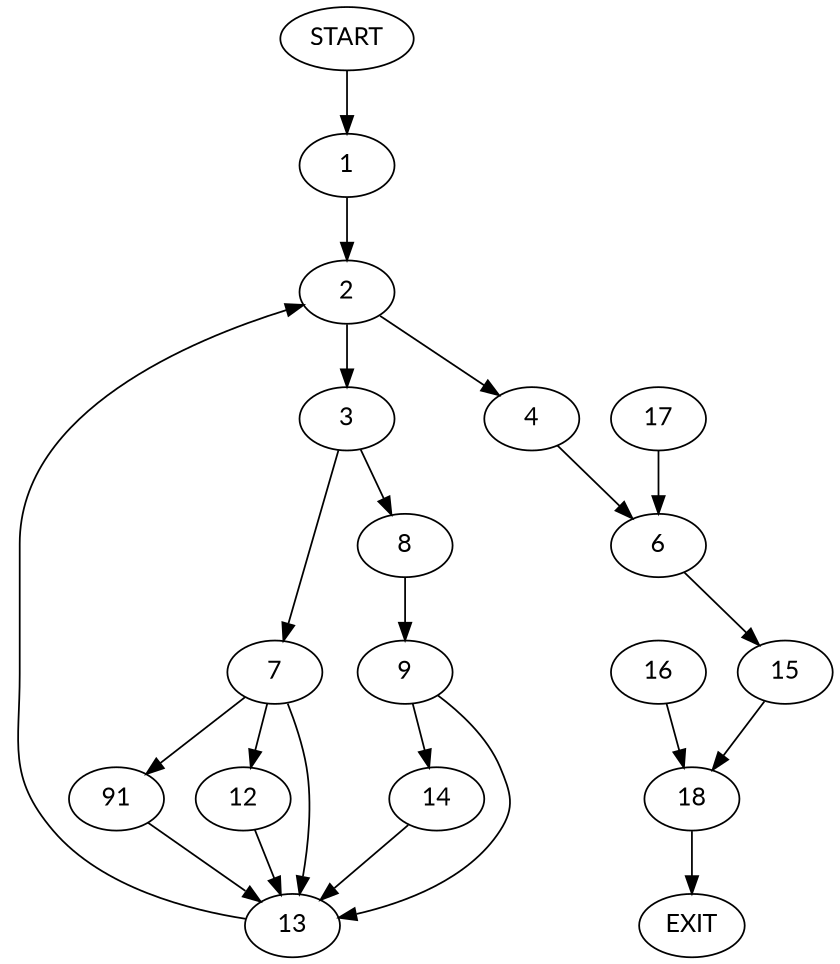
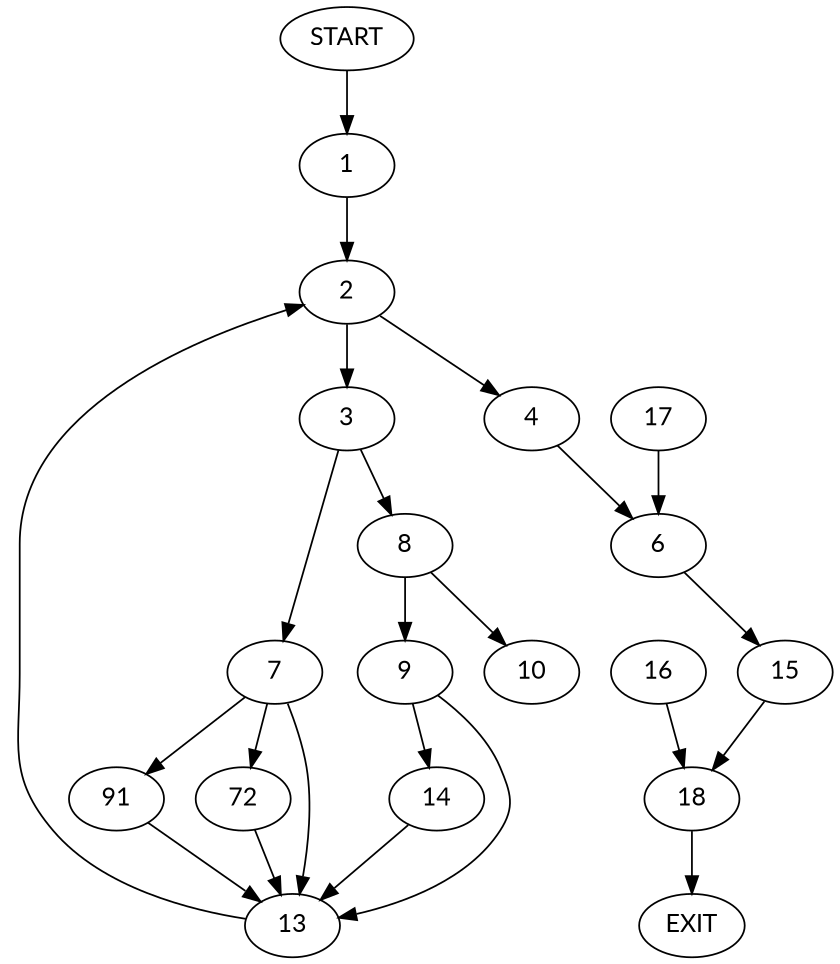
  digraph {
    fontname=Lato
    node [fontname=Lato]
    edge [fontname=Lato]
    n1 [label=START]
    1
    2
    n4 [label=EXIT]
    3
    4
    7
    8
    6
    n10 [label=91]
-   12
+   12 [label=72]
    13
    9
+   10
    15
    17
    18
    16
    14
    n1 -> 1
    1 -> 2
    2 -> 3
    2 -> 4
    3 -> 7
    3 -> 8
    4 -> 6
    7 -> n10
    7 -> 12
    7 -> 13
    8 -> 9
+   8 -> 10
    6 -> 15
    n10 -> 13
    12 -> 13
    13 -> 2
    9 -> 13
    9 -> 14
    15 -> 18
    17 -> 6
    18 -> n4
    16 -> 18
    14 -> 13
  }
